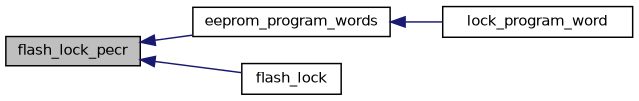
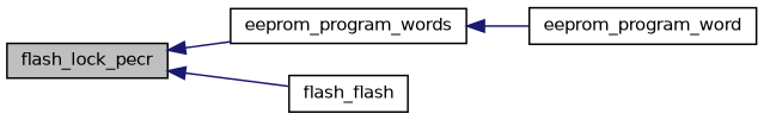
  digraph {
    rankdir=LR
    node [color=black fillcolor=white fontname=Helvetica fontsize=10 shape=record style=filled]
    edge [color=midnightblue dir=back fontname=Helvetica fontsize=10 labelfontname=Helvetica labelfontsize=10 style=solid]
    n1 [fillcolor=grey75 fontcolor=black height=0.2 label=flash_lock_pecr width=0.4]
    n2 [height=0.2 label=eeprom_program_words width=0.4]
-   n3 [height=0.2 label=flash_lock width=0.4]
-   n4 [height=0.2 label=lock_program_word width=0.4]
+   n3 [height=0.2 label=flash_flash width=0.4]
+   n4 [height=0.2 label=eeprom_program_word width=0.4]
    n1 -> n2
    n1 -> n3
    n2 -> n4
  }
